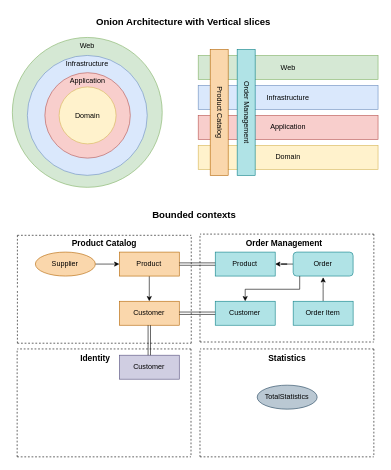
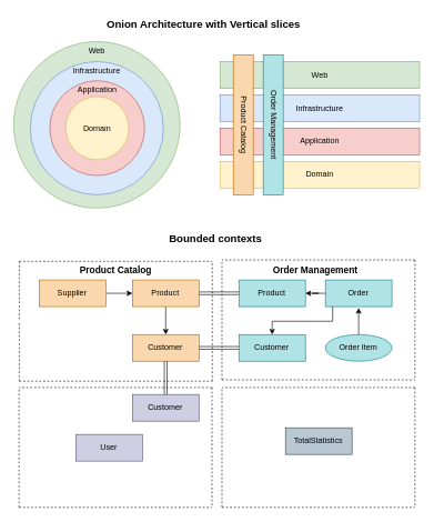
  <mxCell id="0" />
  <mxCell id="1" parent="0" />
  <mxCell id="2" value="" style="group" parent="1" vertex="1" connectable="0"><mxGeometry x="20" y="62" width="250" height="250" as="geometry" /></mxCell>
  <mxCell id="3" value="&lt;div&gt;&lt;span style=&quot;background-color: initial;&quot;&gt;&lt;font style=&quot;font-size: 12px;&quot;&gt;Web&lt;/font&gt;&lt;/span&gt;&lt;br&gt;&lt;/div&gt;" style="ellipse;whiteSpace=wrap;html=1;aspect=fixed;verticalAlign=top;fillColor=#d5e8d4;strokeColor=#82b366;" parent="2" vertex="1"><mxGeometry width="250" height="250" as="geometry" /></mxCell>
  <mxCell id="4" value="&lt;div&gt;&lt;span style=&quot;background-color: initial;&quot;&gt;&lt;font style=&quot;font-size: 12px;&quot;&gt;Infrastructure&lt;/font&gt;&lt;/span&gt;&lt;br&gt;&lt;/div&gt;" style="ellipse;whiteSpace=wrap;html=1;aspect=fixed;verticalAlign=top;fillColor=#dae8fc;strokeColor=#6c8ebf;" parent="2" vertex="1"><mxGeometry x="25" y="30" width="200" height="200" as="geometry" /></mxCell>
  <mxCell id="5" value="&lt;div&gt;&lt;span style=&quot;background-color: initial;&quot;&gt;&lt;font style=&quot;font-size: 12px;&quot;&gt;Application&lt;/font&gt;&lt;/span&gt;&lt;br&gt;&lt;/div&gt;" style="ellipse;whiteSpace=wrap;html=1;aspect=fixed;verticalAlign=top;fillColor=#f8cecc;strokeColor=#b85450;" parent="2" vertex="1"><mxGeometry x="54.25" y="58.75" width="142.5" height="142.5" as="geometry" /></mxCell>
  <mxCell id="6" value="&lt;font style=&quot;font-size: 12px;&quot;&gt;Domain&lt;/font&gt;" style="ellipse;whiteSpace=wrap;html=1;aspect=fixed;fillColor=#fff2cc;strokeColor=#d6b656;" parent="2" vertex="1"><mxGeometry x="78" y="82.5" width="95" height="95" as="geometry" /></mxCell>
  <mxCell id="7" value="" style="group" parent="1" vertex="1" connectable="0"><mxGeometry x="330" y="72" width="300" height="220" as="geometry" /></mxCell>
  <mxCell id="8" value="Web" style="rounded=0;whiteSpace=wrap;html=1;fillColor=#d5e8d4;strokeColor=#82b366;" parent="7" vertex="1"><mxGeometry y="20" width="300" height="40" as="geometry" /></mxCell>
  <mxCell id="9" value="Infrastructure" style="rounded=0;whiteSpace=wrap;html=1;fillColor=#dae8fc;strokeColor=#6c8ebf;" parent="7" vertex="1"><mxGeometry y="70" width="300" height="40" as="geometry" /></mxCell>
  <mxCell id="10" value="Application" style="rounded=0;whiteSpace=wrap;html=1;fillColor=#f8cecc;strokeColor=#b85450;" parent="7" vertex="1"><mxGeometry y="120" width="300" height="40" as="geometry" /></mxCell>
  <mxCell id="11" value="Domain" style="rounded=0;whiteSpace=wrap;html=1;fillColor=#fff2cc;strokeColor=#d6b656;" parent="7" vertex="1"><mxGeometry y="170" width="300" height="40" as="geometry" /></mxCell>
  <mxCell id="12" value="Product Catalog" style="rounded=0;whiteSpace=wrap;html=1;textDirection=vertical-lr;fillColor=#fad7ac;strokeColor=#b46504;" parent="7" vertex="1"><mxGeometry x="20" y="10" width="30" height="210" as="geometry" /></mxCell>
  <mxCell id="13" value="Order Management" style="rounded=0;whiteSpace=wrap;html=1;textDirection=vertical-lr;fillColor=#b0e3e6;strokeColor=#0e8088;" parent="7" vertex="1"><mxGeometry x="65" y="10" width="30" height="210" as="geometry" /></mxCell>
  <mxCell id="14" value="" style="group" parent="1" vertex="1" connectable="0"><mxGeometry x="28" y="342" width="595" height="419.58" as="geometry" /></mxCell>
  <mxCell id="15" style="edgeStyle=orthogonalEdgeStyle;rounded=0;orthogonalLoop=1;jettySize=auto;html=1;entryX=0.5;entryY=0;entryDx=0;entryDy=0;" parent="14" source="16" target="23" edge="1"><mxGeometry relative="1" as="geometry" /></mxCell>
  <mxCell id="16" value="Product" style="rounded=0;whiteSpace=wrap;html=1;verticalAlign=middle;fillColor=#fad7ac;strokeColor=#b46504;" parent="14" vertex="1"><mxGeometry x="170.42" y="78" width="100" height="40" as="geometry" /></mxCell>
  <mxCell id="17" style="edgeStyle=orthogonalEdgeStyle;rounded=0;orthogonalLoop=1;jettySize=auto;html=1;entryX=0;entryY=0.5;entryDx=0;entryDy=0;" parent="14" source="18" target="16" edge="1"><mxGeometry relative="1" as="geometry" /></mxCell>
- <mxCell id="18" value="Supplier" style="ellipse;whiteSpace=wrap;html=1;verticalAlign=middle;fillColor=#fad7ac;strokeColor=#b46504;" parent="14" vertex="1"><mxGeometry x="30.42" y="78" width="100" height="40" as="geometry" /></mxCell>
+ <mxCell id="18" value="Supplier" style="rounded=0;whiteSpace=wrap;html=1;verticalAlign=middle;fillColor=#fad7ac;strokeColor=#b46504;" parent="14" vertex="1"><mxGeometry x="30.42" y="78" width="100" height="40" as="geometry" /></mxCell>
  <mxCell id="19" style="edgeStyle=orthogonalEdgeStyle;rounded=0;orthogonalLoop=1;jettySize=auto;html=1;" parent="14" source="20" edge="1"><mxGeometry relative="1" as="geometry"><mxPoint x="510.42" y="120" as="targetPoint" /></mxGeometry></mxCell>
- <mxCell id="20" value="Order Item" style="rounded=0;whiteSpace=wrap;html=1;verticalAlign=middle;fillColor=#b0e3e6;strokeColor=#0e8088;" parent="14" vertex="1"><mxGeometry x="460.42" y="160" width="100" height="40" as="geometry" /></mxCell>
+ <mxCell id="20" value="Order Item" style="ellipse;whiteSpace=wrap;html=1;verticalAlign=middle;fillColor=#b0e3e6;strokeColor=#0e8088;" parent="14" vertex="1"><mxGeometry x="460.42" y="160" width="100" height="40" as="geometry" /></mxCell>
  <mxCell id="21" style="edgeStyle=orthogonalEdgeStyle;rounded=0;orthogonalLoop=1;jettySize=auto;html=1;entryX=1;entryY=0.5;entryDx=0;entryDy=0;" parent="14" source="22" target="52" edge="1"><mxGeometry relative="1" as="geometry" /></mxCell>
- <mxCell id="22" value="Order" style="whiteSpace=wrap;html=1;verticalAlign=middle;fillColor=#b0e3e6;strokeColor=#0e8088;rounded=1;" parent="14" vertex="1"><mxGeometry x="460.42" y="78" width="100" height="40" as="geometry" /></mxCell>
+ <mxCell id="22" value="Order" style="rounded=0;whiteSpace=wrap;html=1;verticalAlign=middle;fillColor=#b0e3e6;strokeColor=#0e8088;" parent="14" vertex="1"><mxGeometry x="460.42" y="78" width="100" height="40" as="geometry" /></mxCell>
  <mxCell id="23" value="Customer" style="rounded=0;whiteSpace=wrap;html=1;verticalAlign=middle;fillColor=#fad7ac;strokeColor=#b46504;" parent="14" vertex="1"><mxGeometry x="170.42" y="160" width="100" height="40" as="geometry" /></mxCell>
- <mxCell id="24" value="TotalStatistics" style="ellipse;whiteSpace=wrap;html=1;verticalAlign=middle;fillColor=#bac8d3;strokeColor=#23445d;" parent="14" vertex="1"><mxGeometry x="400.42" y="300" width="100" height="40" as="geometry" /></mxCell>
+ <mxCell id="24" value="TotalStatistics" style="rounded=0;whiteSpace=wrap;html=1;verticalAlign=middle;fillColor=#bac8d3;strokeColor=#23445d;" parent="14" vertex="1"><mxGeometry x="400.42" y="300" width="100" height="40" as="geometry" /></mxCell>
  <mxCell id="25" value="" style="endArrow=none;dashed=1;html=1;rounded=0;" parent="14" edge="1"><mxGeometry width="50" height="50" relative="1" as="geometry"><mxPoint x="0.42" y="50" as="sourcePoint" /><mxPoint x="290.42" y="50" as="targetPoint" /></mxGeometry></mxCell>
  <mxCell id="26" value="" style="endArrow=none;dashed=1;html=1;rounded=0;" parent="14" edge="1"><mxGeometry width="50" height="50" relative="1" as="geometry"><mxPoint x="0.42" y="50" as="sourcePoint" /><mxPoint x="0.42" y="140" as="targetPoint" /></mxGeometry></mxCell>
  <mxCell id="27" value="" style="endArrow=none;dashed=1;html=1;rounded=0;" parent="14" edge="1"><mxGeometry width="50" height="50" relative="1" as="geometry"><mxPoint x="0.42" y="230" as="sourcePoint" /><mxPoint x="290.42" y="230" as="targetPoint" /></mxGeometry></mxCell>
  <mxCell id="28" value="" style="endArrow=none;dashed=1;html=1;rounded=0;" parent="14" edge="1"><mxGeometry width="50" height="50" relative="1" as="geometry"><mxPoint x="290.42" y="140" as="sourcePoint" /><mxPoint x="290.42" y="50" as="targetPoint" /></mxGeometry></mxCell>
  <mxCell id="29" value="Product Catalog" style="text;html=1;align=center;verticalAlign=middle;resizable=0;points=[];autosize=1;strokeColor=none;fillColor=none;fontSize=14;fontStyle=1" parent="14" vertex="1"><mxGeometry x="85.42" y="48" width="120" height="30" as="geometry" /></mxCell>
  <mxCell id="30" value="" style="endArrow=none;dashed=1;html=1;rounded=0;" parent="14" edge="1"><mxGeometry width="50" height="50" relative="1" as="geometry"><mxPoint x="290.42" y="230" as="sourcePoint" /><mxPoint x="290.42" y="140" as="targetPoint" /></mxGeometry></mxCell>
  <mxCell id="31" value="" style="endArrow=none;dashed=1;html=1;rounded=0;" parent="14" edge="1"><mxGeometry width="50" height="50" relative="1" as="geometry"><mxPoint x="0.42" y="230" as="sourcePoint" /><mxPoint x="0.42" y="140" as="targetPoint" /></mxGeometry></mxCell>
  <mxCell id="32" value="Customer" style="rounded=0;whiteSpace=wrap;html=1;verticalAlign=middle;fillColor=#b0e3e6;strokeColor=#0e8088;" parent="14" vertex="1"><mxGeometry x="330.42" y="160" width="100" height="40" as="geometry" /></mxCell>
  <mxCell id="33" value="" style="endArrow=none;dashed=1;html=1;rounded=0;" parent="14" edge="1"><mxGeometry width="50" height="50" relative="1" as="geometry"><mxPoint x="305" y="228" as="sourcePoint" /><mxPoint x="595" y="228" as="targetPoint" /></mxGeometry></mxCell>
  <mxCell id="34" value="" style="endArrow=none;dashed=1;html=1;rounded=0;" parent="14" edge="1"><mxGeometry width="50" height="50" relative="1" as="geometry"><mxPoint x="305" y="228" as="sourcePoint" /><mxPoint x="305" y="48" as="targetPoint" /></mxGeometry></mxCell>
  <mxCell id="35" value="" style="endArrow=none;dashed=1;html=1;rounded=0;" parent="14" edge="1"><mxGeometry width="50" height="50" relative="1" as="geometry"><mxPoint x="595" y="48" as="sourcePoint" /><mxPoint x="305" y="48" as="targetPoint" /></mxGeometry></mxCell>
  <mxCell id="36" value="" style="endArrow=none;dashed=1;html=1;rounded=0;" parent="14" edge="1"><mxGeometry width="50" height="50" relative="1" as="geometry"><mxPoint x="595" y="48" as="sourcePoint" /><mxPoint x="595" y="228" as="targetPoint" /></mxGeometry></mxCell>
  <mxCell id="37" value="Customer" style="rounded=0;whiteSpace=wrap;html=1;verticalAlign=middle;fillColor=#d0cee2;strokeColor=#56517e;" parent="14" vertex="1"><mxGeometry x="170.42" y="250" width="100" height="40" as="geometry" /></mxCell>
  <mxCell id="38" value="" style="shape=link;html=1;rounded=0;entryX=0;entryY=0.5;entryDx=0;entryDy=0;exitX=1;exitY=0.5;exitDx=0;exitDy=0;" parent="14" source="23" target="32" edge="1"><mxGeometry width="100" relative="1" as="geometry"><mxPoint x="260.42" y="220" as="sourcePoint" /><mxPoint x="360.42" y="220" as="targetPoint" /></mxGeometry></mxCell>
  <mxCell id="39" value="" style="shape=link;html=1;rounded=0;entryX=0.5;entryY=0;entryDx=0;entryDy=0;exitX=0.5;exitY=1;exitDx=0;exitDy=0;" parent="14" source="23" target="37" edge="1"><mxGeometry width="100" relative="1" as="geometry"><mxPoint x="280.42" y="190" as="sourcePoint" /><mxPoint x="340.42" y="190" as="targetPoint" /></mxGeometry></mxCell>
  <mxCell id="40" value="" style="endArrow=none;dashed=1;html=1;rounded=0;" parent="14" edge="1"><mxGeometry width="50" height="50" relative="1" as="geometry"><mxPoint y="419.58" as="sourcePoint" /><mxPoint x="290" y="419.58" as="targetPoint" /></mxGeometry></mxCell>
  <mxCell id="41" value="" style="endArrow=none;dashed=1;html=1;rounded=0;" parent="14" edge="1"><mxGeometry width="50" height="50" relative="1" as="geometry"><mxPoint y="419.58" as="sourcePoint" /><mxPoint y="239.58" as="targetPoint" /></mxGeometry></mxCell>
  <mxCell id="42" value="" style="endArrow=none;dashed=1;html=1;rounded=0;" parent="14" edge="1"><mxGeometry width="50" height="50" relative="1" as="geometry"><mxPoint x="290" y="239.58" as="sourcePoint" /><mxPoint y="239.58" as="targetPoint" /></mxGeometry></mxCell>
  <mxCell id="43" value="" style="endArrow=none;dashed=1;html=1;rounded=0;" parent="14" edge="1"><mxGeometry width="50" height="50" relative="1" as="geometry"><mxPoint x="290" y="239.58" as="sourcePoint" /><mxPoint x="290" y="419.58" as="targetPoint" /></mxGeometry></mxCell>
  <mxCell id="44" value="" style="endArrow=none;dashed=1;html=1;rounded=0;" parent="14" edge="1"><mxGeometry width="50" height="50" relative="1" as="geometry"><mxPoint x="305" y="419.58" as="sourcePoint" /><mxPoint x="595" y="419.58" as="targetPoint" /></mxGeometry></mxCell>
  <mxCell id="45" value="" style="endArrow=none;dashed=1;html=1;rounded=0;" parent="14" edge="1"><mxGeometry width="50" height="50" relative="1" as="geometry"><mxPoint x="305" y="419.58" as="sourcePoint" /><mxPoint x="305" y="239.58" as="targetPoint" /></mxGeometry></mxCell>
  <mxCell id="46" value="" style="endArrow=none;dashed=1;html=1;rounded=0;" parent="14" edge="1"><mxGeometry width="50" height="50" relative="1" as="geometry"><mxPoint x="595" y="239.58" as="sourcePoint" /><mxPoint x="305" y="239.58" as="targetPoint" /></mxGeometry></mxCell>
  <mxCell id="47" value="" style="endArrow=none;dashed=1;html=1;rounded=0;" parent="14" edge="1"><mxGeometry width="50" height="50" relative="1" as="geometry"><mxPoint x="595" y="239.58" as="sourcePoint" /><mxPoint x="595" y="419.58" as="targetPoint" /></mxGeometry></mxCell>
- <mxCell id="48" value="Statistics" style="text;html=1;align=center;verticalAlign=middle;resizable=0;points=[];autosize=1;strokeColor=none;fillColor=none;fontStyle=1;fontSize=14;" parent="14" vertex="1"><mxGeometry x="410.42" y="240" width="80" height="30" as="geometry" /></mxCell>
  <mxCell id="49" value="Order Management" style="text;html=1;align=center;verticalAlign=middle;resizable=0;points=[];autosize=1;strokeColor=none;fillColor=none;fontStyle=1;fontSize=14;" parent="14" vertex="1"><mxGeometry x="375.42" y="48" width="140" height="30" as="geometry" /></mxCell>
- <mxCell id="50" value="Identity" style="text;html=1;align=center;verticalAlign=middle;resizable=0;points=[];autosize=1;strokeColor=none;fillColor=none;fontStyle=1;fontSize=14;" parent="14" vertex="1"><mxGeometry x="95.42" y="240" width="70" height="30" as="geometry" /></mxCell>
+ <mxCell id="51" value="User" style="rounded=0;whiteSpace=wrap;html=1;verticalAlign=middle;fillColor=#d0cee2;strokeColor=#56517e;" parent="14" vertex="1"><mxGeometry x="85.42" y="310" width="100" height="40" as="geometry" /></mxCell>
  <mxCell id="52" value="Product" style="rounded=0;whiteSpace=wrap;html=1;verticalAlign=middle;fillColor=#b0e3e6;strokeColor=#0e8088;" parent="14" vertex="1"><mxGeometry x="330.42" y="78" width="100" height="40" as="geometry" /></mxCell>
  <mxCell id="53" value="" style="shape=link;html=1;rounded=0;entryX=0;entryY=0.5;entryDx=0;entryDy=0;exitX=1;exitY=0.5;exitDx=0;exitDy=0;" parent="14" source="16" target="52" edge="1"><mxGeometry width="100" relative="1" as="geometry"><mxPoint x="280.42" y="190" as="sourcePoint" /><mxPoint x="340.42" y="190" as="targetPoint" /></mxGeometry></mxCell>
  <mxCell id="54" style="edgeStyle=orthogonalEdgeStyle;rounded=0;orthogonalLoop=1;jettySize=auto;html=1;exitX=0.109;exitY=1;exitDx=0;exitDy=0;exitPerimeter=0;" parent="14" source="22" target="32" edge="1"><mxGeometry relative="1" as="geometry"><mxPoint x="471.42" y="120" as="sourcePoint" /><mxPoint x="440.42" y="108" as="targetPoint" /><Array as="points"><mxPoint x="471.42" y="140" /><mxPoint x="380.42" y="140" /></Array></mxGeometry></mxCell>
  <mxCell id="55" value="Bounded contexts" style="text;html=1;align=center;verticalAlign=middle;resizable=0;points=[];autosize=1;strokeColor=none;fillColor=none;fontSize=16;fontStyle=1" parent="14" vertex="1"><mxGeometry x="220.42" width="150" height="30" as="geometry" /></mxCell>
  <mxCell id="56" value="Onion Architecture with Vertical slices" style="text;html=1;align=center;verticalAlign=middle;resizable=0;points=[];autosize=1;strokeColor=none;fillColor=none;fontSize=16;fontStyle=1" parent="1" vertex="1"><mxGeometry x="160" y="20" width="290" height="30" as="geometry" /></mxCell>
